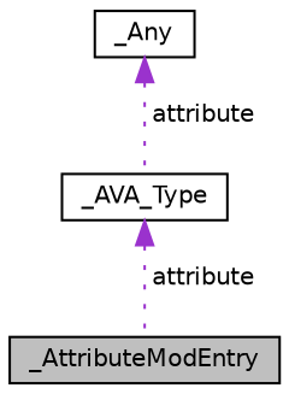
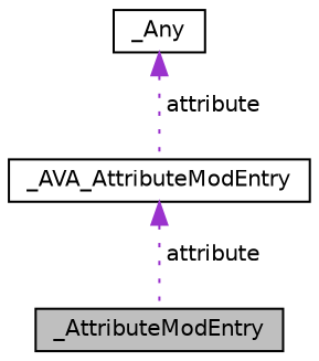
  digraph {
    node [color=black fillcolor=white fontname=Helvetica fontsize=10 shape=record style=filled]
    edge [color=darkorchid3 dir=back fontname=Helvetica fontsize=10 labelfontname=Helvetica labelfontsize=10 style=dotted]
    n1 [fillcolor=grey75 fontcolor=black height=0.2 label=_AttributeModEntry width=0.4]
-   n2 [height=0.2 label=_AVA_Type width=0.4]
+   n2 [height=0.2 label=_AVA_AttributeModEntry width=0.4]
    n3 [height=0.2 label=_Any width=0.4]
    n2 -> n1 [label=" attribute"]
    n3 -> n2 [label=" attribute"]
  }
